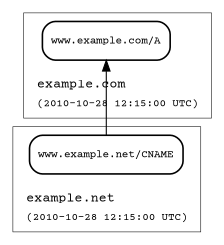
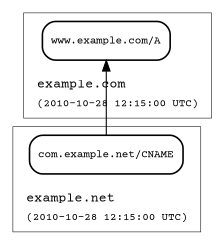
  digraph {
    rankdir=BT
    fontname="Courier Prime"
    node [fontsize=10 penwidth=1.5 shape=rectangle style=rounded fontname="Courier Prime"]
    n1 [label="www.example.com/A"]
-   n2 [label="www.example.net/CNAME"]
+   n2 [label="com.example.net/CNAME"]
    subgraph cluster_1 {
      label=<<TABLE BORDER="0"><TR><TD ALIGN="LEFT"><FONT POINT-SIZE="12">example.com</FONT></TD></TR><TR><TD ALIGN="LEFT"><FONT POINT-SIZE="10">(2010-10-28 12:15:00 UTC)</FONT></TD></TR></TABLE>>
      labeljust=l
      penwidth=0.5
      n1
    }
    subgraph cluster_2 {
      label=<<TABLE BORDER="0"><TR><TD ALIGN="LEFT"><FONT POINT-SIZE="12">example.net</FONT></TD></TR><TR><TD ALIGN="LEFT"><FONT POINT-SIZE="10">(2010-10-28 12:15:00 UTC)</FONT></TD></TR></TABLE>>
      labeljust=l
      penwidth=0.5
      n2
    }
    n2 -> n1 [fontname="Courier Prime"]
  }
